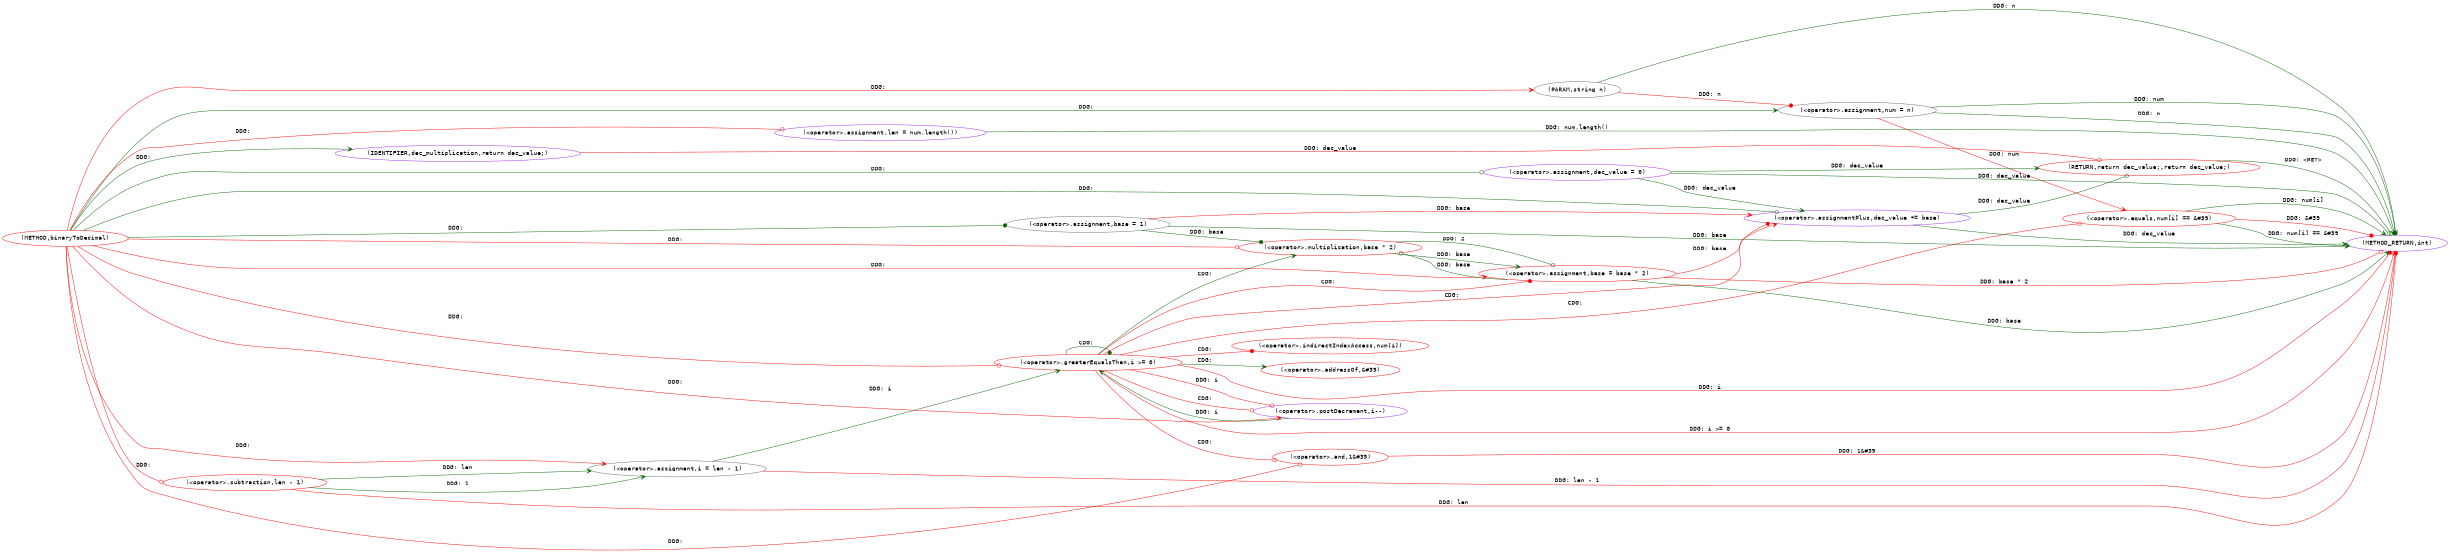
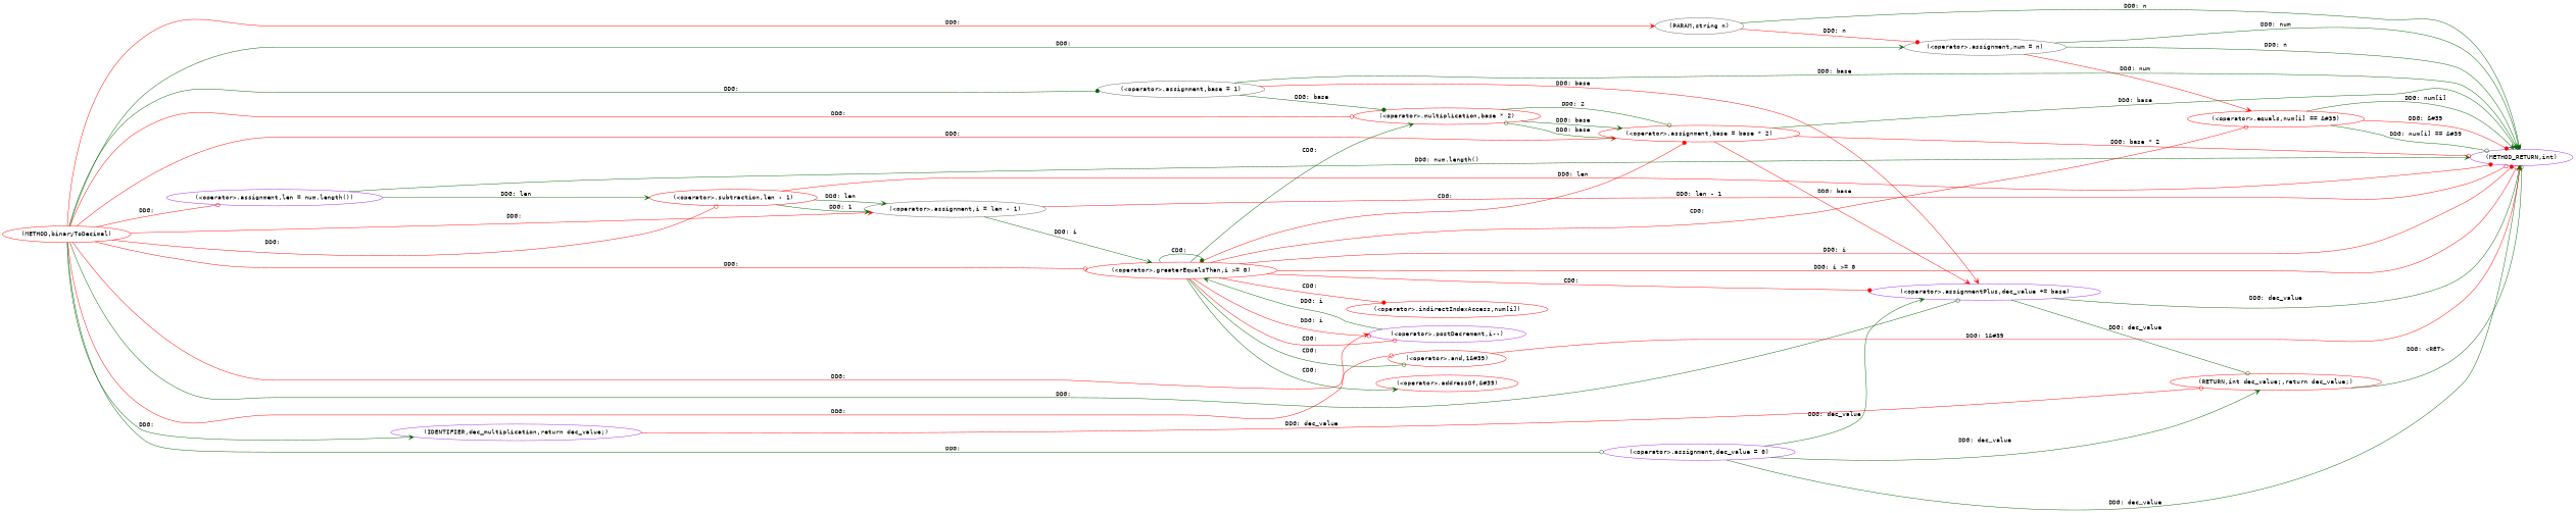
  digraph {
    fontname="DejaVu Sans Mono"
    rankdir=LR
    node [color=red fontname="DejaVu Sans Mono"]
    edge [arrowhead=vee color=darkgreen fontname="DejaVu Sans Mono"]
    n1 [label="(METHOD,binaryToDecimal)"]
    n2 [color=gray40 label="(PARAM,string n)"]
    n3 [color=gray40 label="(<operator>.assignment,num = n)"]
    n4 [color=purple label="(<operator>.assignment,dec_value = 0)"]
    n5 [color=gray40 label="(<operator>.assignment,base = 1)"]
    n6 [color=purple label="(<operator>.assignment,len = num.length())"]
    n7 [color=gray40 label="(<operator>.assignment,i = len - 1)"]
    n8 [label="(<operator>.greaterEqualsThan,i >= 0)"]
    n9 [color=purple label="(<operator>.postDecrement,i--)"]
    n10 [color=purple label="(IDENTIFIER,dec_multiplication,return dec_value;)"]
    n11 [label="(<operator>.and,1&#39)"]
    n12 [color=purple label="(<operator>.assignmentPlus,dec_value += base)"]
    n13 [label="(<operator>.assignment,base = base * 2)"]
    n14 [label="(<operator>.subtraction,len - 1)"]
    n15 [label="(<operator>.multiplication,base * 2)"]
    n16 [color=purple label="(METHOD_RETURN,int)"]
    n17 [label="(<operator>.equals,num[i] == &#39)"]
-   n18 [label="(RETURN,return dec_value;,return dec_value;)"]
+   n18 [label="(RETURN,int dec_value;,return dec_value;)"]
    n19 [label="(<operator>.indirectIndexAccess,num[i])"]
    n20 [label="(<operator>.addressOf,&#39)"]
    n1 -> n2 [color=red label="DDG: "]
    n1 -> n3 [label="DDG: "]
    n1 -> n4 [arrowhead=odot label="DDG: "]
    n1 -> n5 [arrowhead=dot label="DDG: "]
    n1 -> n6 [arrowhead=odot color=red label="DDG: "]
    n1 -> n7 [color=red label="DDG: "]
    n1 -> n8 [arrowhead=odot color=red label="DDG: "]
    n1 -> n9 [color=red label="DDG: "]
    n1 -> n10 [label="DDG: "]
    n1 -> n11 [arrowhead=odot color=red label="DDG: "]
    n1 -> n12 [arrowhead=odot label="DDG: "]
    n1 -> n13 [color=red label="DDG: "]
    n1 -> n14 [arrowhead=odot color=red label="DDG: "]
    n1 -> n15 [arrowhead=odot color=red label="DDG: "]
    n2 -> n3 [arrowhead=dot color=red label="DDG: n"]
    n2 -> n16 [label="DDG: n"]
    n3 -> n16 [arrowhead=dot label="DDG: num"]
    n3 -> n16 [arrowhead=odot label="DDG: n"]
    n3 -> n17 [color=red label="DDG: num"]
    n4 -> n12 [label="DDG: dec_value"]
    n4 -> n16 [arrowhead=odot label="DDG: dec_value"]
    n4 -> n18 [label="DDG: dec_value"]
    n5 -> n12 [color=red label="DDG: base"]
    n5 -> n15 [arrowhead=dot label="DDG: base"]
    n5 -> n16 [label="DDG: base"]
+   n6 -> n14 [label="DDG: len"]
    n6 -> n16 [label="DDG: num.length()"]
    n7 -> n8 [label="DDG: i"]
    n7 -> n16 [arrowhead=odot color=red label="DDG: len - 1"]
    n8 -> n8 [arrowhead=dot label="CDG: "]
    n8 -> n9 [arrowhead=odot color=red label="DDG: i"]
    n8 -> n9 [arrowhead=odot color=red label="CDG: "]
-   n8 -> n11 [arrowhead=odot color=red label="CDG: "]
+   n8 -> n11 [arrowhead=odot label="CDG: "]
    n8 -> n12 [arrowhead=dot color=red label="CDG: "]
    n8 -> n13 [arrowhead=dot color=red label="CDG: "]
    n8 -> n15 [label="CDG: "]
    n8 -> n16 [arrowhead=dot color=red label="DDG: i"]
    n8 -> n16 [arrowhead=odot color=red label="DDG: i >= 0"]
    n8 -> n17 [arrowhead=odot color=red label="CDG: "]
    n8 -> n19 [arrowhead=dot color=red label="CDG: "]
    n8 -> n20 [label="CDG: "]
    n9 -> n8 [label="DDG: i"]
    n10 -> n18 [arrowhead=odot color=red label="DDG: dec_value"]
    n11 -> n16 [color=red label="DDG: 1&#39"]
    n12 -> n16 [label="DDG: dec_value"]
    n12 -> n18 [arrowhead=odot label="DDG: dec_value"]
    n13 -> n12 [color=red label="DDG: base"]
    n13 -> n15 [arrowhead=odot label="DDG: base"]
    n13 -> n16 [label="DDG: base"]
    n13 -> n16 [arrowhead=odot color=red label="DDG: base * 2"]
    n14 -> n7 [label="DDG: len"]
    n14 -> n7 [label="DDG: 1"]
    n14 -> n16 [arrowhead=dot color=red label="DDG: len"]
    n15 -> n13 [arrowhead=odot label="DDG: 2"]
    n15 -> n13 [label="DDG: base"]
    n17 -> n16 [label="DDG: num[i]"]
    n17 -> n16 [arrowhead=dot color=red label="DDG: &#39"]
    n17 -> n16 [arrowhead=odot label="DDG: num[i] == &#39"]
    n18 -> n16 [arrowhead=odot label="DDG: <RET>"]
  }
